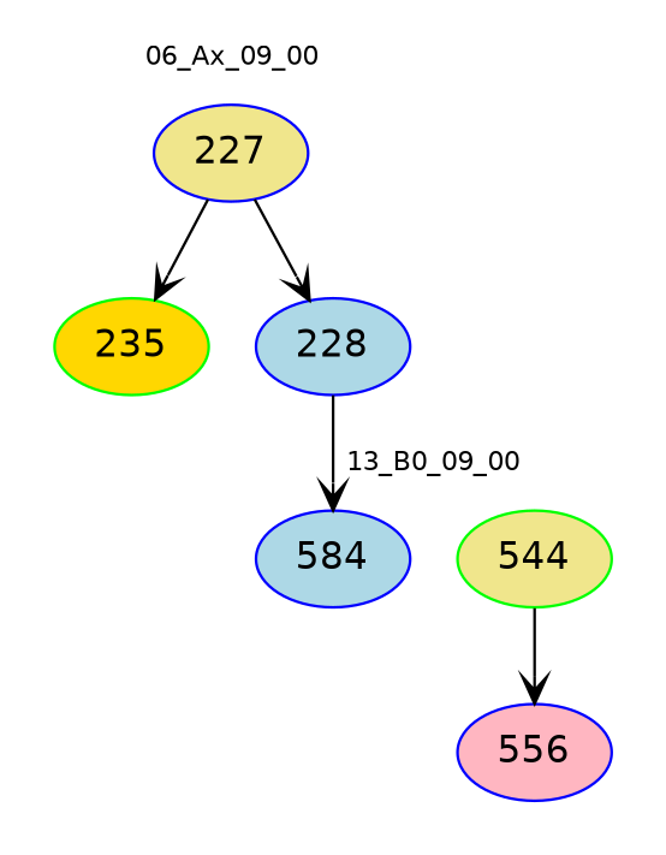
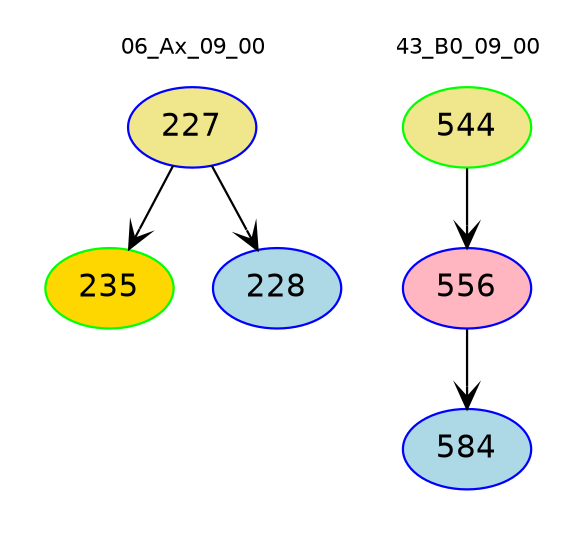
  digraph {
    fontname="DejaVu Sans"
    node [color=blue fillcolor=khaki fontname="DejaVu Sans" style=filled]
    edge [arrowhead=vee color=black fontname="DejaVu Sans"]
    n1 [label=227]
    n2 [color=green fillcolor=gold label=235]
    n3 [fillcolor=lightblue label=228]
    n4 [fillcolor=lightpink label=556]
    n5 [color=green label=544]
    n6 [fillcolor=lightblue label=584]
    subgraph cluster_1 {
      color=white
      fontsize=10
      label="06_Ax_09_00"
      n1
      n2
      n3
    }
    subgraph cluster_2 {
      color=white
      fontsize=10
-     label="13_B0_09_00"
+     label="43_B0_09_00"
      n4
      n5
      n6
    }
    n1 -> n2
    n1 -> n3
-   n3 -> n6
+   n4 -> n6
    n5 -> n4
  }
